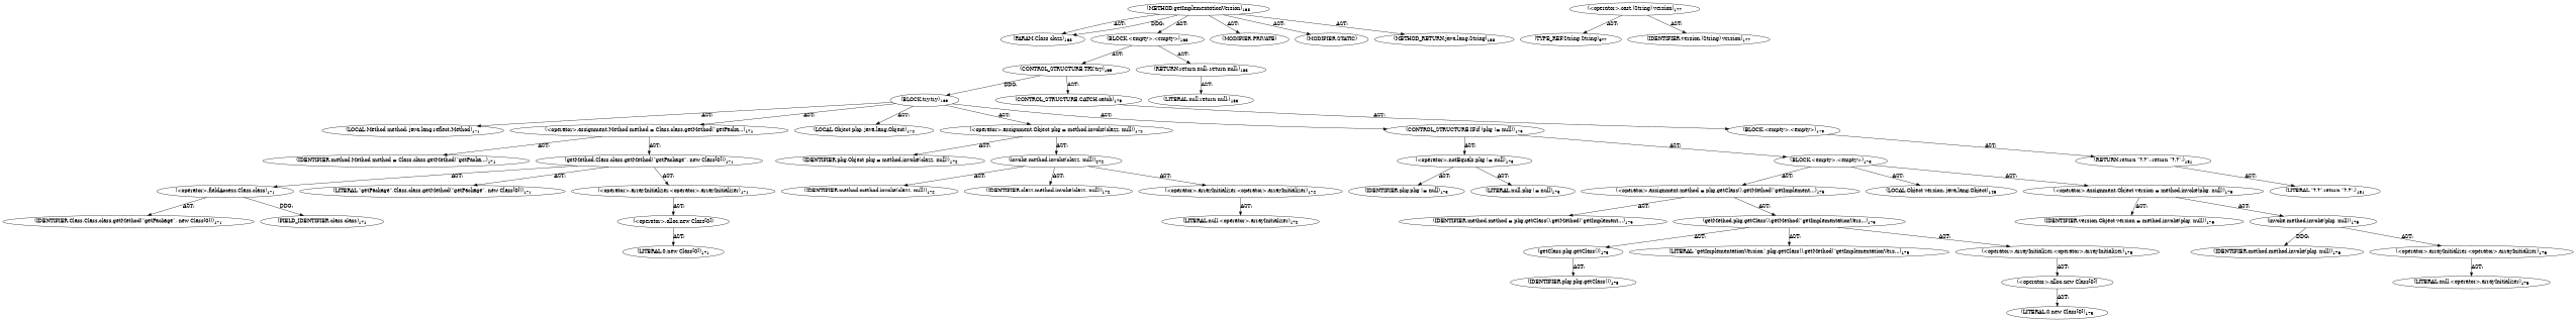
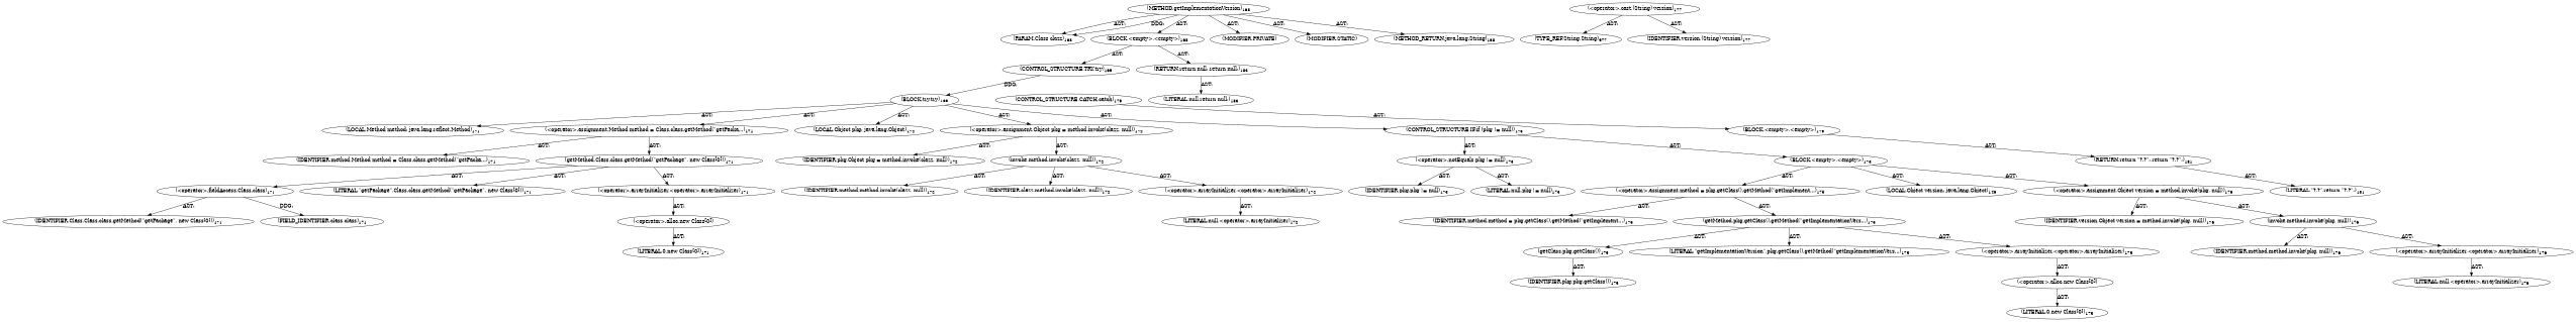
  digraph {
    n1 [label=<(METHOD,getImplementationVersion)<SUB>168</SUB>>]
    n2 [label=<(PARAM,Class clazz)<SUB>168</SUB>>]
    n3 [label=<(BLOCK,&lt;empty&gt;,&lt;empty&gt;)<SUB>168</SUB>>]
    n4 [label=<(MODIFIER,PRIVATE)>]
    n5 [label=<(MODIFIER,STATIC)>]
    n6 [label=<(METHOD_RETURN,java.lang.String)<SUB>168</SUB>>]
    n7 [label=<(CONTROL_STRUCTURE,TRY,try)<SUB>169</SUB>>]
    n8 [label=<(RETURN,return null;,return null;)<SUB>183</SUB>>]
    n9 [label=<(BLOCK,try,try)<SUB>169</SUB>>]
    n10 [label=<(CONTROL_STRUCTURE,CATCH,catch)<SUB>179</SUB>>]
    n11 [label=<(LITERAL,null,return null;)<SUB>183</SUB>>]
    n12 [label=<(LOCAL,Method method: java.lang.reflect.Method)<SUB>171</SUB>>]
    n13 [label=<(&lt;operator&gt;.assignment,Method method = Class.class.getMethod(&quot;getPacka...)<SUB>171</SUB>>]
    n14 [label=<(LOCAL,Object pkg: java.lang.Object)<SUB>172</SUB>>]
    n15 [label=<(&lt;operator&gt;.assignment,Object pkg = method.invoke(clazz, null))<SUB>172</SUB>>]
    n16 [label=<(CONTROL_STRUCTURE,IF,if (pkg != null))<SUB>173</SUB>>]
    n17 [label=<(BLOCK,&lt;empty&gt;,&lt;empty&gt;)<SUB>179</SUB>>]
    n18 [label=<(IDENTIFIER,method,Method method = Class.class.getMethod(&quot;getPacka...)<SUB>171</SUB>>]
    n19 [label=<(getMethod,Class.class.getMethod(&quot;getPackage&quot;, new Class[0]))<SUB>171</SUB>>]
    n20 [label=<(IDENTIFIER,pkg,Object pkg = method.invoke(clazz, null))<SUB>172</SUB>>]
-   n21 [label=<(invoke,method.invoke(clazz, null))<SUB>272</SUB>>]
+   n21 [label=<(invoke,method.invoke(clazz, null))<SUB>172</SUB>>]
    n22 [label=<(&lt;operator&gt;.notEquals,pkg != null)<SUB>173</SUB>>]
    n23 [label=<(BLOCK,&lt;empty&gt;,&lt;empty&gt;)<SUB>173</SUB>>]
    n24 [label=<(&lt;operator&gt;.fieldAccess,Class.class)<SUB>171</SUB>>]
    n25 [label=<(LITERAL,&quot;getPackage&quot;,Class.class.getMethod(&quot;getPackage&quot;, new Class[0]))<SUB>171</SUB>>]
    n26 [label=<(&lt;operator&gt;.arrayInitializer,&lt;operator&gt;.arrayInitializer)<SUB>171</SUB>>]
    n27 [label=<(IDENTIFIER,Class,Class.class.getMethod(&quot;getPackage&quot;, new Class[0]))<SUB>171</SUB>>]
    n28 [label=<(FIELD_IDENTIFIER,class,class)<SUB>171</SUB>>]
    n29 [label=<(&lt;operator&gt;.alloc,new Class[0])>]
    n30 [label=<(LITERAL,0,new Class[0])<SUB>171</SUB>>]
    n31 [label=<(IDENTIFIER,method,method.invoke(clazz, null))<SUB>172</SUB>>]
    n32 [label=<(IDENTIFIER,clazz,method.invoke(clazz, null))<SUB>172</SUB>>]
    n33 [label=<(&lt;operator&gt;.arrayInitializer,&lt;operator&gt;.arrayInitializer)<SUB>172</SUB>>]
    n34 [label=<(LITERAL,null,&lt;operator&gt;.arrayInitializer)<SUB>172</SUB>>]
    n35 [label=<(IDENTIFIER,pkg,pkg != null)<SUB>173</SUB>>]
    n36 [label=<(LITERAL,null,pkg != null)<SUB>173</SUB>>]
    n37 [label=<(&lt;operator&gt;.assignment,method = pkg.getClass().getMethod(&quot;getImplement...)<SUB>175</SUB>>]
    n38 [label=<(LOCAL,Object version: java.lang.Object)<SUB>146</SUB>>]
    n39 [label=<(&lt;operator&gt;.assignment,Object version = method.invoke(pkg, null))<SUB>176</SUB>>]
    n40 [label=<(IDENTIFIER,method,method = pkg.getClass().getMethod(&quot;getImplement...)<SUB>175</SUB>>]
    n41 [label=<(getMethod,pkg.getClass().getMethod(&quot;getImplementationVers...)<SUB>175</SUB>>]
    n42 [label=<(IDENTIFIER,version,Object version = method.invoke(pkg, null))<SUB>176</SUB>>]
    n43 [label=<(invoke,method.invoke(pkg, null))<SUB>176</SUB>>]
    n44 [label=<(getClass,pkg.getClass())<SUB>175</SUB>>]
    n45 [label=<(LITERAL,&quot;getImplementationVersion&quot;,pkg.getClass().getMethod(&quot;getImplementationVers...)<SUB>175</SUB>>]
    n46 [label=<(&lt;operator&gt;.arrayInitializer,&lt;operator&gt;.arrayInitializer)<SUB>175</SUB>>]
    n47 [label=<(IDENTIFIER,pkg,pkg.getClass())<SUB>175</SUB>>]
    n48 [label=<(&lt;operator&gt;.alloc,new Class[0])>]
    n49 [label=<(LITERAL,0,new Class[0])<SUB>175</SUB>>]
    n50 [label=<(IDENTIFIER,method,method.invoke(pkg, null))<SUB>176</SUB>>]
    n51 [label=<(&lt;operator&gt;.arrayInitializer,&lt;operator&gt;.arrayInitializer)<SUB>176</SUB>>]
    n52 [label=<(LITERAL,null,&lt;operator&gt;.arrayInitializer)<SUB>176</SUB>>]
    n53 [label=<(&lt;operator&gt;.cast,(String) version)<SUB>177</SUB>>]
    n54 [label=<(TYPE_REF,String,String)<SUB>977</SUB>>]
    n55 [label=<(IDENTIFIER,version,(String) version)<SUB>177</SUB>>]
    n56 [label=<(RETURN,return &quot;?.?&quot;;,return &quot;?.?&quot;;)<SUB>181</SUB>>]
    n57 [label=<(LITERAL,&quot;?.?&quot;,return &quot;?.?&quot;;)<SUB>181</SUB>>]
    n1 -> n2 [label="AST: "]
    n1 -> n2 [label="DDG: "]
    n1 -> n3 [label="AST: "]
    n1 -> n4 [label="AST: "]
    n1 -> n5 [label="AST: "]
    n1 -> n6 [label="AST: "]
    n3 -> n7 [label="AST: "]
    n3 -> n8 [label="AST: "]
    n7 -> n9 [label="DDG: "]
-   n7 -> n10 [label="AST: "]
    n8 -> n11 [label="AST: "]
    n9 -> n12 [label="AST: "]
    n9 -> n13 [label="AST: "]
    n9 -> n14 [label="AST: "]
    n9 -> n15 [label="AST: "]
    n9 -> n16 [label="AST: "]
    n10 -> n17 [label="AST: "]
    n13 -> n18 [label="AST: "]
    n13 -> n19 [label="AST: "]
    n15 -> n20 [label="AST: "]
    n15 -> n21 [label="AST: "]
    n16 -> n22 [label="AST: "]
    n16 -> n23 [label="AST: "]
    n17 -> n56 [label="AST: "]
    n19 -> n24 [label="AST: "]
    n19 -> n25 [label="AST: "]
    n19 -> n26 [label="AST: "]
    n21 -> n31 [label="AST: "]
    n21 -> n32 [label="AST: "]
    n21 -> n33 [label="AST: "]
    n22 -> n35 [label="AST: "]
    n22 -> n36 [label="AST: "]
    n23 -> n37 [label="AST: "]
    n23 -> n38 [label="AST: "]
    n23 -> n39 [label="AST: "]
    n24 -> n27 [label="AST: "]
    n24 -> n28 [label="DDG: "]
    n26 -> n29 [label="AST: "]
    n29 -> n30 [label="AST: "]
    n33 -> n34 [label="AST: "]
    n37 -> n40 [label="AST: "]
    n37 -> n41 [label="AST: "]
    n39 -> n42 [label="AST: "]
    n39 -> n43 [label="AST: "]
    n41 -> n44 [label="AST: "]
    n41 -> n45 [label="AST: "]
    n41 -> n46 [label="AST: "]
-   n43 -> n50 [label="DDG: "]
+   n43 -> n50 [label="AST: "]
    n43 -> n51 [label="AST: "]
    n44 -> n47 [label="AST: "]
    n46 -> n48 [label="AST: "]
    n48 -> n49 [label="AST: "]
    n51 -> n52 [label="AST: "]
    n53 -> n54 [label="AST: "]
    n53 -> n55 [label="AST: "]
    n56 -> n57 [label="AST: "]
  }
